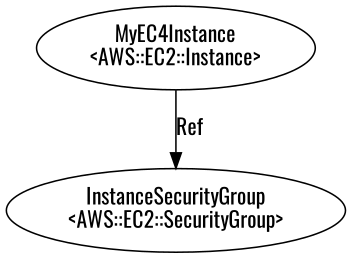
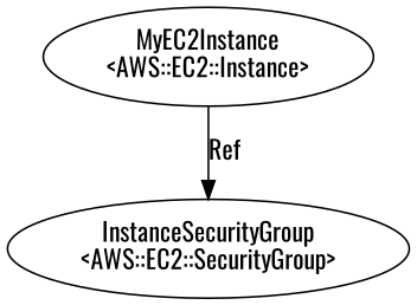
  digraph {
    fontname=Oswald
    node [color=black shape=ellipse type=Resource fontname=Oswald]
-   n1 [label="MyEC4Instance\n<AWS::EC2::Instance>"]
+   n1 [label="MyEC2Instance\n<AWS::EC2::Instance>"]
    n2 [label="InstanceSecurityGroup\n<AWS::EC2::SecurityGroup>"]
    n1 -> n2 [color=black label=Ref source_paths="['Properties', 'SecurityGroups', 0]" fontname=Oswald]
  }
